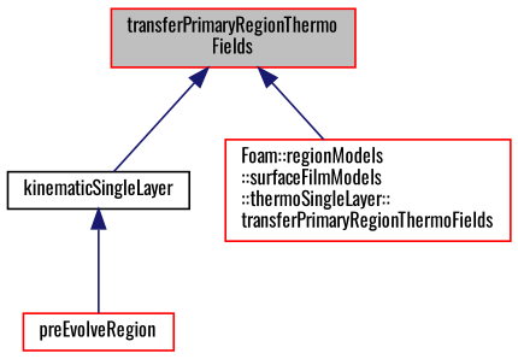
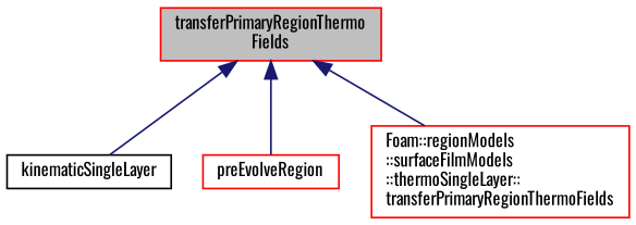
  digraph {
    fontname=Oswald
    rankdir=TB
    node [color=red fontname=Oswald fontsize=10 shape=record]
    edge [color=midnightblue dir=back fontname=Oswald fontsize=10 labelfontname=FreeSans labelfontsize=10 style=solid]
    n1 [fillcolor=grey75 fontcolor=black height=0.2 label="transferPrimaryRegionThermo\lFields" style=filled width=0.4]
    n2 [color=black height=0.2 label=kinematicSingleLayer width=0.4]
    n3 [height=0.2 label=preEvolveRegion width=0.4]
    n4 [height=0.2 label="Foam::regionModels\l::surfaceFilmModels\l::thermoSingleLayer::\ltransferPrimaryRegionThermoFields" width=0.4]
    n1 -> n2
-   n2 -> n3
+   n1 -> n3
    n1 -> n4
  }
